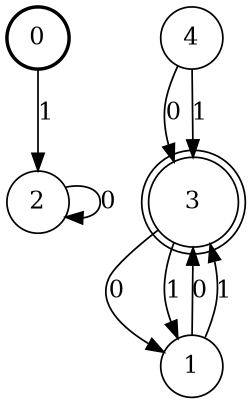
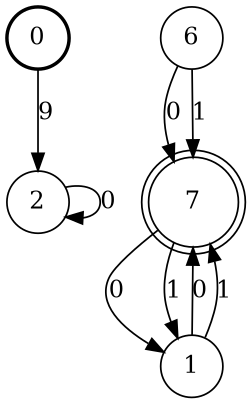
  digraph {
    node [shape=circle]
    0 [style=bold]
    2
-   3 [peripheries=2]
+   3 [peripheries=2 label=7]
    1
-   4
-   0 -> 2 [label=1]
+   4 [label=6]
+   0 -> 2 [label=9]
    2 -> 2 [label=0]
    3 -> 1 [label=0]
    3 -> 1 [label=1]
    1 -> 3 [label=0]
    1 -> 3 [label=1]
    4 -> 3 [label=0]
    4 -> 3 [label=1]
  }
